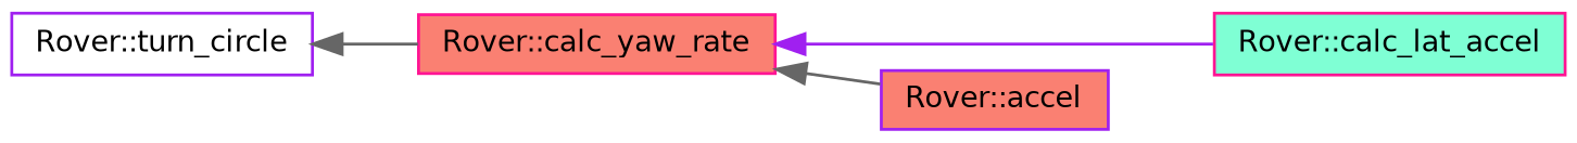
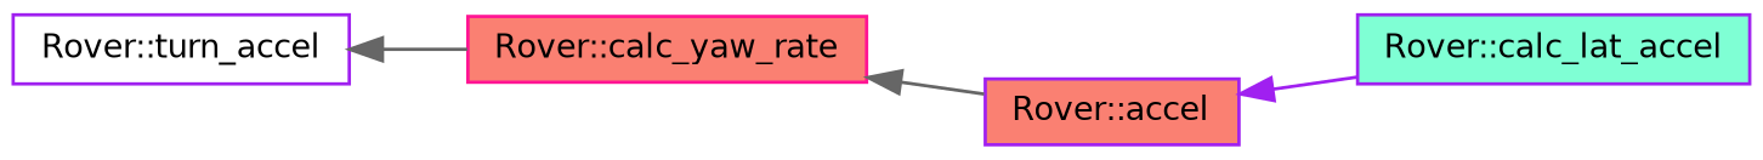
  digraph {
    rankdir=LR
    node [color=purple fillcolor=salmon fontname=Helvetica fontsize=10 shape=record style=filled]
    edge [color=gray40 dir=back fontname=Helvetica fontsize=10 labelfontname=Helvetica labelfontsize=10 style=solid]
-   n1 [fillcolor=white fontcolor=black height=0.2 label="Rover::turn_circle" width=0.4]
+   n1 [fillcolor=white fontcolor=black height=0.2 label="Rover::turn_accel" width=0.4]
    n2 [color=deeppink height=0.2 label="Rover::calc_yaw_rate" width=0.4]
-   n3 [color=deeppink fillcolor=aquamarine height=0.2 label="Rover::calc_lat_accel" width=0.4]
+   n3 [fillcolor=aquamarine height=0.2 label="Rover::calc_lat_accel" width=0.4]
    n4 [height=0.2 label="Rover::accel" width=0.4]
    n1 -> n2
-   n2 -> n3 [color=purple]
+   n4 -> n3 [color=purple]
    n2 -> n4
  }
